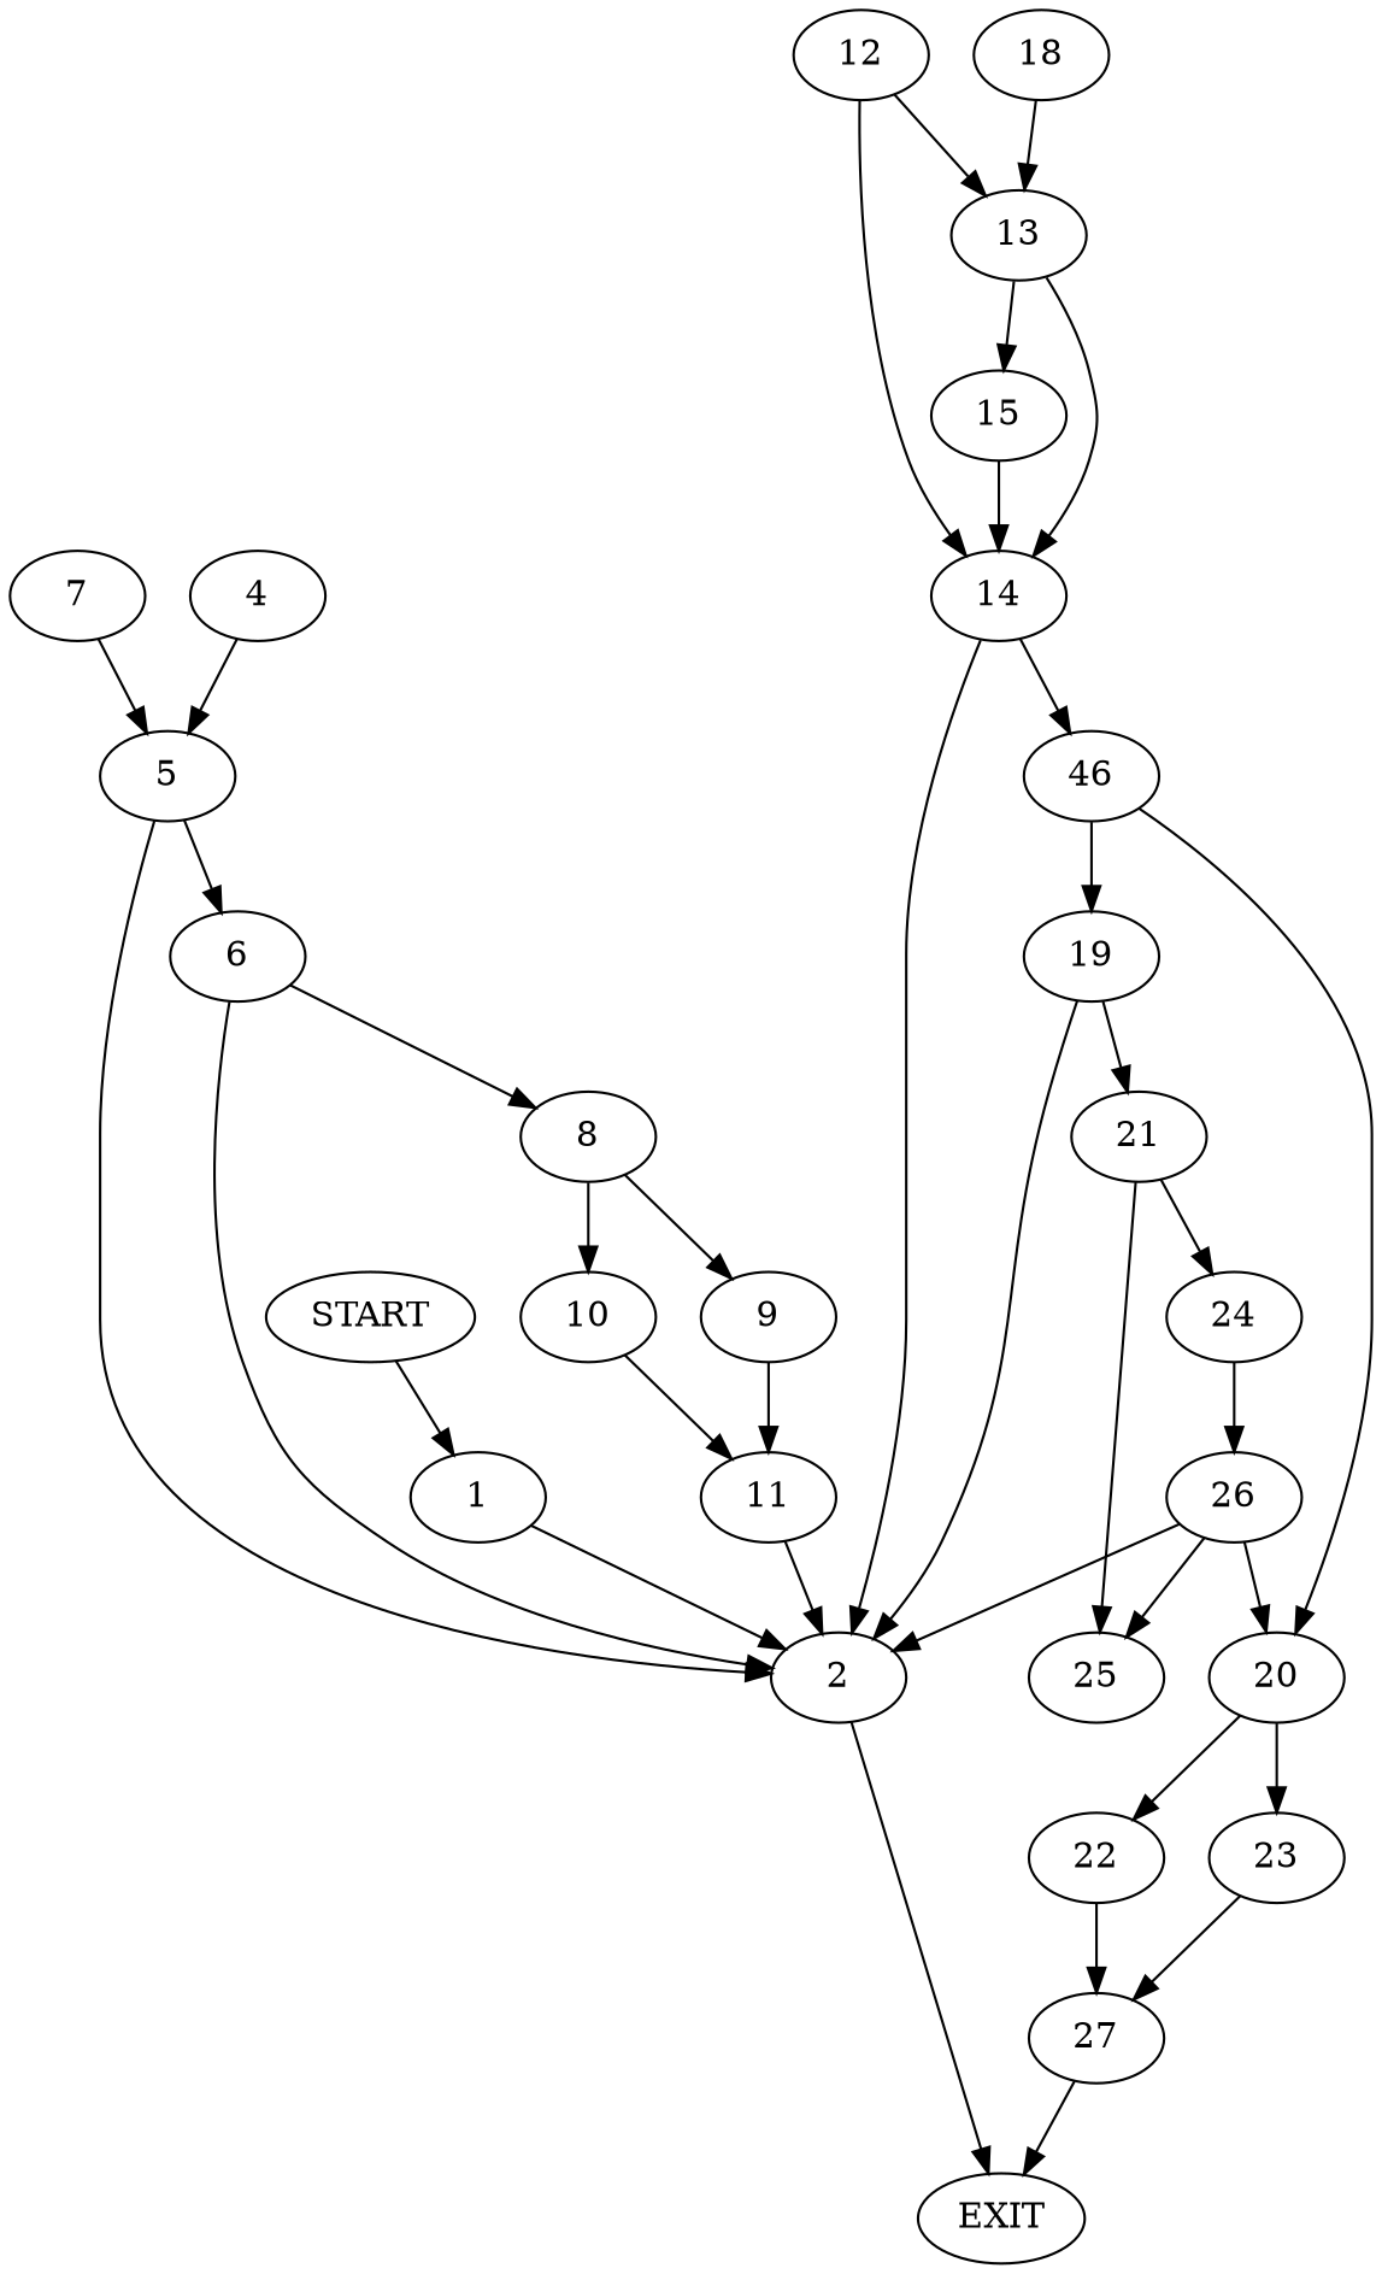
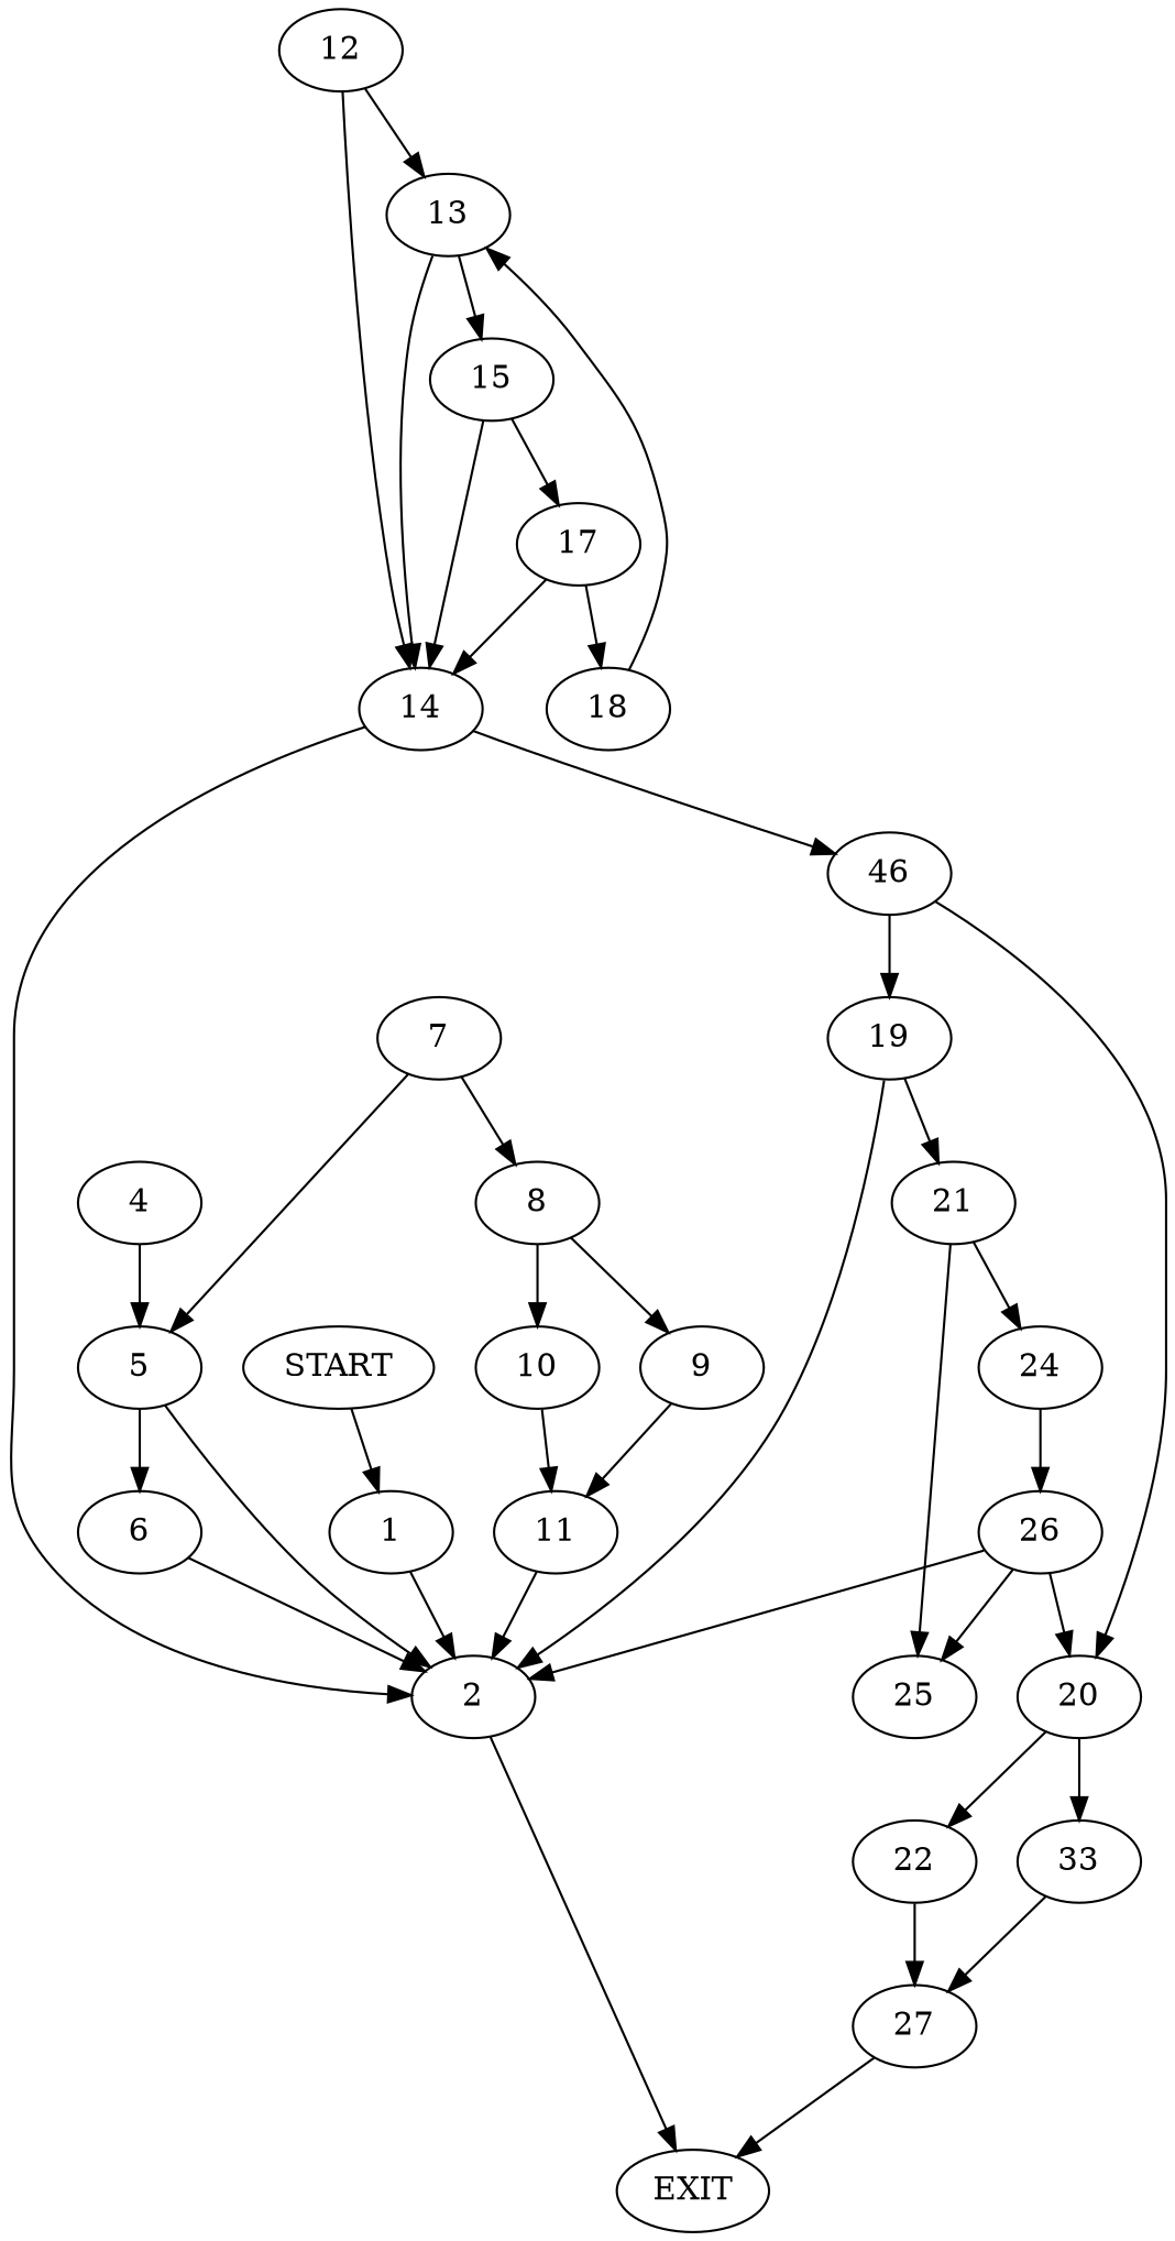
  digraph {
    n1 [label=START]
    1
    2
    n4 [label=EXIT]
    4
    5
    6
    7
    8
    9
    10
    11
    12
    13
    14
    15
    n17 [label=46]
+   17
    19
    20
    18
    21
    22
-   23
+   23 [label=33]
    24
    25
    27
    26
    n1 -> 1
    1 -> 2
    2 -> n4
    4 -> 5
    5 -> 2
    5 -> 6
    6 -> 2
-   6 -> 8
+   7 -> 8
    7 -> 5
    8 -> 9
    8 -> 10
    9 -> 11
    10 -> 11
    11 -> 2
    12 -> 13
    12 -> 14
    13 -> 14
    13 -> 15
    14 -> 2
    14 -> n17
    15 -> 14
+   15 -> 17
    n17 -> 19
    n17 -> 20
+   17 -> 14
+   17 -> 18
    19 -> 2
    19 -> 21
    20 -> 22
    20 -> 23
    18 -> 13
    21 -> 24
    21 -> 25
    22 -> 27
    23 -> 27
    24 -> 26
    27 -> n4
    26 -> 2
    26 -> 20
    26 -> 25
  }
